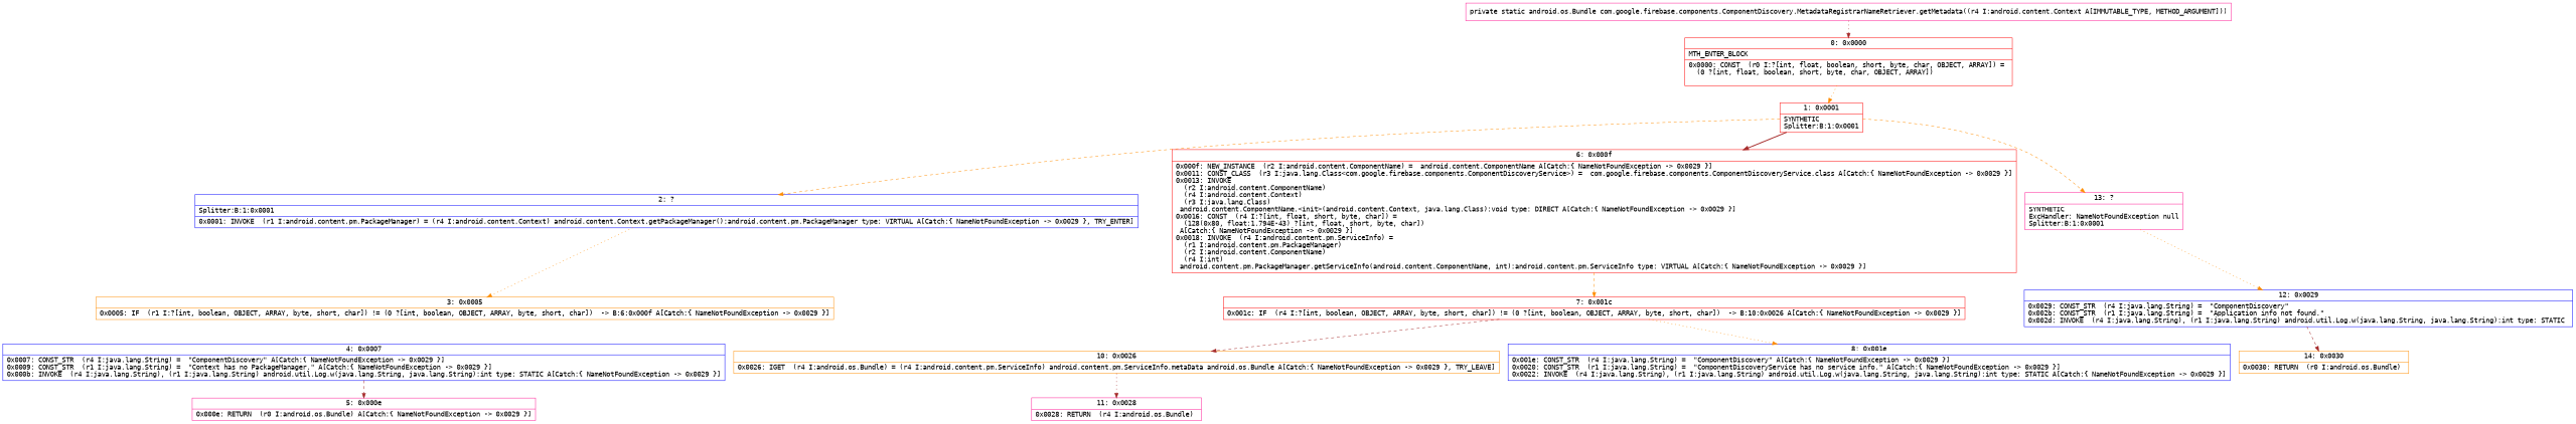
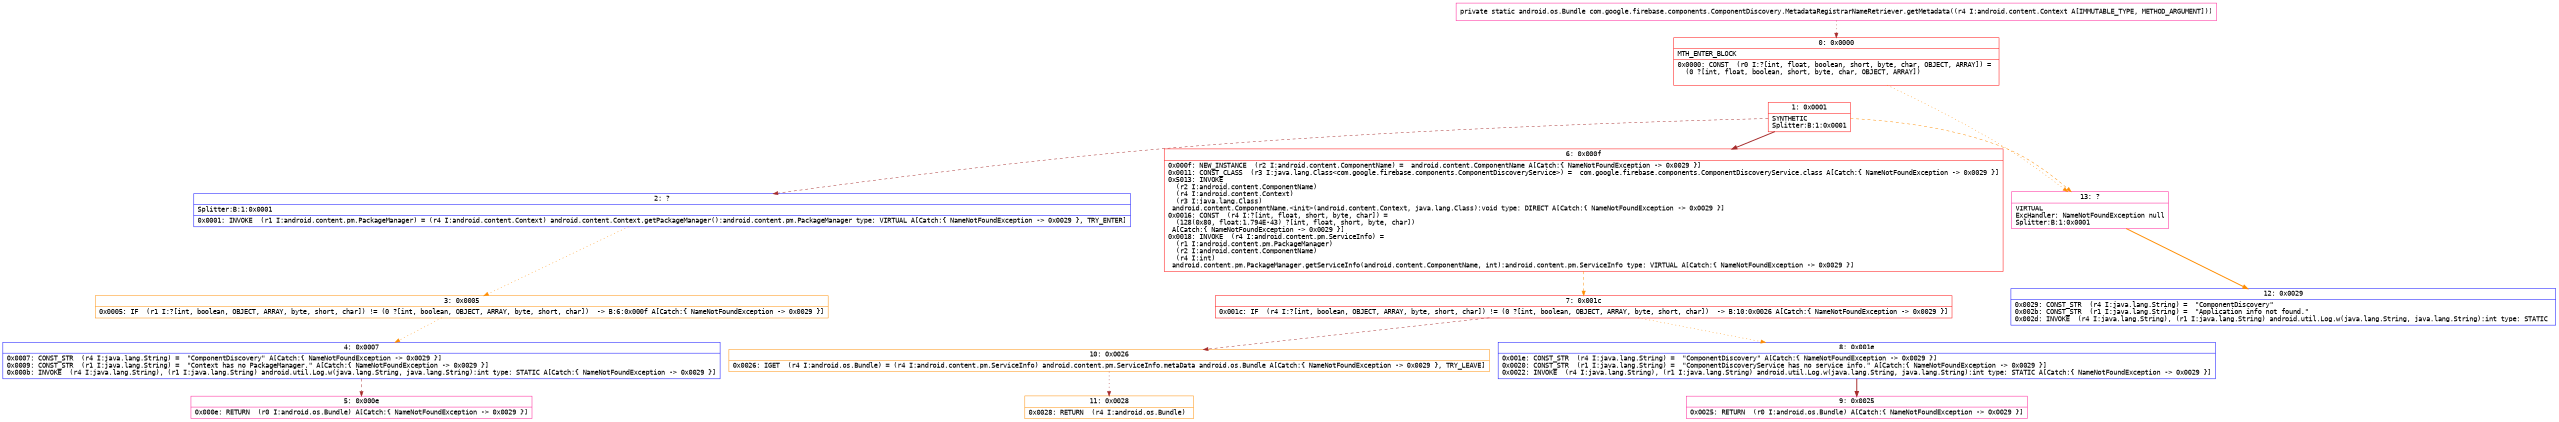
  digraph {
    fontname="DejaVu Sans Mono"
    node [color=deeppink fontname="DejaVu Sans Mono" shape=record]
    edge [color=brown fontname="DejaVu Sans Mono" style=dotted]
    n1 [color=red label="{0\:\ 0x0000|MTH_ENTER_BLOCK\l|0x0000: CONST  (r0 I:?[int, float, boolean, short, byte, char, OBJECT, ARRAY]) = \l  (0 ?[int, float, boolean, short, byte, char, OBJECT, ARRAY])\l \l}"]
    n2 [color=red label="{1\:\ 0x0001|SYNTHETIC\lSplitter:B:1:0x0001\l}"]
    n3 [color=blue label="{2\:\ ?|Splitter:B:1:0x0001\l|0x0001: INVOKE  (r1 I:android.content.pm.PackageManager) = (r4 I:android.content.Context) android.content.Context.getPackageManager():android.content.pm.PackageManager type: VIRTUAL A[Catch:\{ NameNotFoundException \-\> 0x0029 \}, TRY_ENTER]\l}"]
-   n4 [label="{13\:\ ?|SYNTHETIC\lExcHandler: NameNotFoundException null\lSplitter:B:1:0x0001\l}"]
-   n5 [color=red label="{6\:\ 0x000f|0x000f: NEW_INSTANCE  (r2 I:android.content.ComponentName) =  android.content.ComponentName A[Catch:\{ NameNotFoundException \-\> 0x0029 \}]\l0x0011: CONST_CLASS  (r3 I:java.lang.Class\<com.google.firebase.components.ComponentDiscoveryService\>) =  com.google.firebase.components.ComponentDiscoveryService.class A[Catch:\{ NameNotFoundException \-\> 0x0029 \}]\l0x0013: INVOKE  \l  (r2 I:android.content.ComponentName)\l  (r4 I:android.content.Context)\l  (r3 I:java.lang.Class)\l android.content.ComponentName.\<init\>(android.content.Context, java.lang.Class):void type: DIRECT A[Catch:\{ NameNotFoundException \-\> 0x0029 \}]\l0x0016: CONST  (r4 I:?[int, float, short, byte, char]) = \l  (128(0x80, float:1.794E\-43) ?[int, float, short, byte, char])\l A[Catch:\{ NameNotFoundException \-\> 0x0029 \}]\l0x0018: INVOKE  (r4 I:android.content.pm.ServiceInfo) = \l  (r1 I:android.content.pm.PackageManager)\l  (r2 I:android.content.ComponentName)\l  (r4 I:int)\l android.content.pm.PackageManager.getServiceInfo(android.content.ComponentName, int):android.content.pm.ServiceInfo type: VIRTUAL A[Catch:\{ NameNotFoundException \-\> 0x0029 \}]\l}"]
+   n4 [label="{13\:\ ?|VIRTUAL\lExcHandler: NameNotFoundException null\lSplitter:B:1:0x0001\l}"]
+   n5 [color=red label="{6\:\ 0x000f|0x000f: NEW_INSTANCE  (r2 I:android.content.ComponentName) =  android.content.ComponentName A[Catch:\{ NameNotFoundException \-\> 0x0029 \}]\l0x0011: CONST_CLASS  (r3 I:java.lang.Class\<com.google.firebase.components.ComponentDiscoveryService\>) =  com.google.firebase.components.ComponentDiscoveryService.class A[Catch:\{ NameNotFoundException \-\> 0x0029 \}]\l0x5013: INVOKE  \l  (r2 I:android.content.ComponentName)\l  (r4 I:android.content.Context)\l  (r3 I:java.lang.Class)\l android.content.ComponentName.\<init\>(android.content.Context, java.lang.Class):void type: DIRECT A[Catch:\{ NameNotFoundException \-\> 0x0029 \}]\l0x0016: CONST  (r4 I:?[int, float, short, byte, char]) = \l  (128(0x80, float:1.794E\-43) ?[int, float, short, byte, char])\l A[Catch:\{ NameNotFoundException \-\> 0x0029 \}]\l0x0018: INVOKE  (r4 I:android.content.pm.ServiceInfo) = \l  (r1 I:android.content.pm.PackageManager)\l  (r2 I:android.content.ComponentName)\l  (r4 I:int)\l android.content.pm.PackageManager.getServiceInfo(android.content.ComponentName, int):android.content.pm.ServiceInfo type: VIRTUAL A[Catch:\{ NameNotFoundException \-\> 0x0029 \}]\l}"]
    n6 [color=darkorange label="{3\:\ 0x0005|0x0005: IF  (r1 I:?[int, boolean, OBJECT, ARRAY, byte, short, char]) != (0 ?[int, boolean, OBJECT, ARRAY, byte, short, char])  \-\> B:6:0x000f A[Catch:\{ NameNotFoundException \-\> 0x0029 \}]\l}"]
    n7 [color=blue label="{12\:\ 0x0029|0x0029: CONST_STR  (r4 I:java.lang.String) =  \"ComponentDiscovery\" \l0x002b: CONST_STR  (r1 I:java.lang.String) =  \"Application info not found.\" \l0x002d: INVOKE  (r4 I:java.lang.String), (r1 I:java.lang.String) android.util.Log.w(java.lang.String, java.lang.String):int type: STATIC \l}"]
    n8 [color=blue label="{4\:\ 0x0007|0x0007: CONST_STR  (r4 I:java.lang.String) =  \"ComponentDiscovery\" A[Catch:\{ NameNotFoundException \-\> 0x0029 \}]\l0x0009: CONST_STR  (r1 I:java.lang.String) =  \"Context has no PackageManager.\" A[Catch:\{ NameNotFoundException \-\> 0x0029 \}]\l0x000b: INVOKE  (r4 I:java.lang.String), (r1 I:java.lang.String) android.util.Log.w(java.lang.String, java.lang.String):int type: STATIC A[Catch:\{ NameNotFoundException \-\> 0x0029 \}]\l}"]
    n9 [label="{5\:\ 0x000e|0x000e: RETURN  (r0 I:android.os.Bundle) A[Catch:\{ NameNotFoundException \-\> 0x0029 \}]\l}"]
    n10 [color=red label="{7\:\ 0x001c|0x001c: IF  (r4 I:?[int, boolean, OBJECT, ARRAY, byte, short, char]) != (0 ?[int, boolean, OBJECT, ARRAY, byte, short, char])  \-\> B:10:0x0026 A[Catch:\{ NameNotFoundException \-\> 0x0029 \}]\l}"]
    n11 [color=blue label="{8\:\ 0x001e|0x001e: CONST_STR  (r4 I:java.lang.String) =  \"ComponentDiscovery\" A[Catch:\{ NameNotFoundException \-\> 0x0029 \}]\l0x0020: CONST_STR  (r1 I:java.lang.String) =  \"ComponentDiscoveryService has no service info.\" A[Catch:\{ NameNotFoundException \-\> 0x0029 \}]\l0x0022: INVOKE  (r4 I:java.lang.String), (r1 I:java.lang.String) android.util.Log.w(java.lang.String, java.lang.String):int type: STATIC A[Catch:\{ NameNotFoundException \-\> 0x0029 \}]\l}"]
    n12 [color=darkorange label="{10\:\ 0x0026|0x0026: IGET  (r4 I:android.os.Bundle) = (r4 I:android.content.pm.ServiceInfo) android.content.pm.ServiceInfo.metaData android.os.Bundle A[Catch:\{ NameNotFoundException \-\> 0x0029 \}, TRY_LEAVE]\l}"]
-   n14 [label="{11\:\ 0x0028|0x0028: RETURN  (r4 I:android.os.Bundle) \l}"]
-   n15 [color=darkorange label="{14\:\ 0x0030|0x0030: RETURN  (r0 I:android.os.Bundle) \l}"]
+   n13 [label="{9\:\ 0x0025|0x0025: RETURN  (r0 I:android.os.Bundle) A[Catch:\{ NameNotFoundException \-\> 0x0029 \}]\l}"]
+   n14 [color=darkorange label="{11\:\ 0x0028|0x0028: RETURN  (r4 I:android.os.Bundle) \l}"]
    n16 [label="{private static android.os.Bundle com.google.firebase.components.ComponentDiscovery.MetadataRegistrarNameRetriever.getMetadata((r4 I:android.content.Context A[IMMUTABLE_TYPE, METHOD_ARGUMENT])) }"]
-   n1 -> n2 [color=darkorange]
-   n2 -> n3 [color=darkorange style=dashed]
+   n1 -> n4 [color=darkorange]
+   n2 -> n3 [style=dashed]
    n2 -> n4 [color=darkorange style=dashed]
    n2 -> n5 [style=bold]
    n3 -> n6 [color=darkorange]
-   n4 -> n7 [color=darkorange]
+   n4 -> n7 [color=darkorange style=bold]
    n5 -> n10 [color=darkorange style=dashed]
-   n7 -> n15 [style=dashed]
+   n6 -> n8 [color=darkorange]
    n8 -> n9 [style=dashed]
    n10 -> n11 [color=darkorange]
    n10 -> n12 [style=dashed]
+   n11 -> n13 [style=bold]
    n12 -> n14
    n16 -> n1
  }
